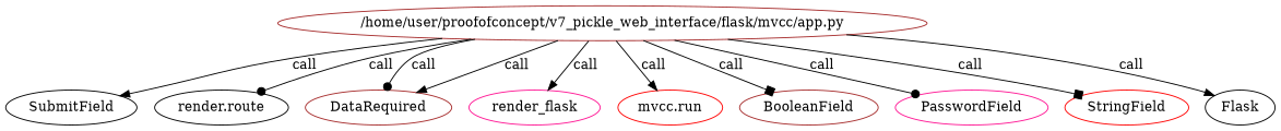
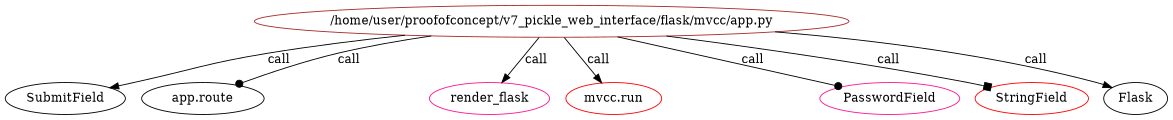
  digraph {
    node [color=black]
    edge [arrowhead=normal]
    SubmitField
    "/home/user/proofofconcept/v7_pickle_web_interface/flask/mvcc/app.py" [color=brown]
-   "app.route" [label="render.route"]
-   DataRequired [color=brown]
+   "app.route"
    n5 [color=deeppink label=render_flask]
    n6 [color=red label="mvcc.run"]
-   BooleanField [color=brown]
    PasswordField [color=deeppink]
    StringField [color=red]
    Flask
    "/home/user/proofofconcept/v7_pickle_web_interface/flask/mvcc/app.py" -> SubmitField [label=call]
    "/home/user/proofofconcept/v7_pickle_web_interface/flask/mvcc/app.py" -> "app.route" [arrowhead=dot label=call]
-   "/home/user/proofofconcept/v7_pickle_web_interface/flask/mvcc/app.py" -> DataRequired [arrowhead=dot label=call]
-   "/home/user/proofofconcept/v7_pickle_web_interface/flask/mvcc/app.py" -> DataRequired [label=call]
    "/home/user/proofofconcept/v7_pickle_web_interface/flask/mvcc/app.py" -> n5 [label=call]
    "/home/user/proofofconcept/v7_pickle_web_interface/flask/mvcc/app.py" -> n6 [label=call]
-   "/home/user/proofofconcept/v7_pickle_web_interface/flask/mvcc/app.py" -> BooleanField [arrowhead=box label=call]
    "/home/user/proofofconcept/v7_pickle_web_interface/flask/mvcc/app.py" -> PasswordField [arrowhead=dot label=call]
    "/home/user/proofofconcept/v7_pickle_web_interface/flask/mvcc/app.py" -> StringField [arrowhead=box label=call]
    "/home/user/proofofconcept/v7_pickle_web_interface/flask/mvcc/app.py" -> Flask [label=call]
  }
